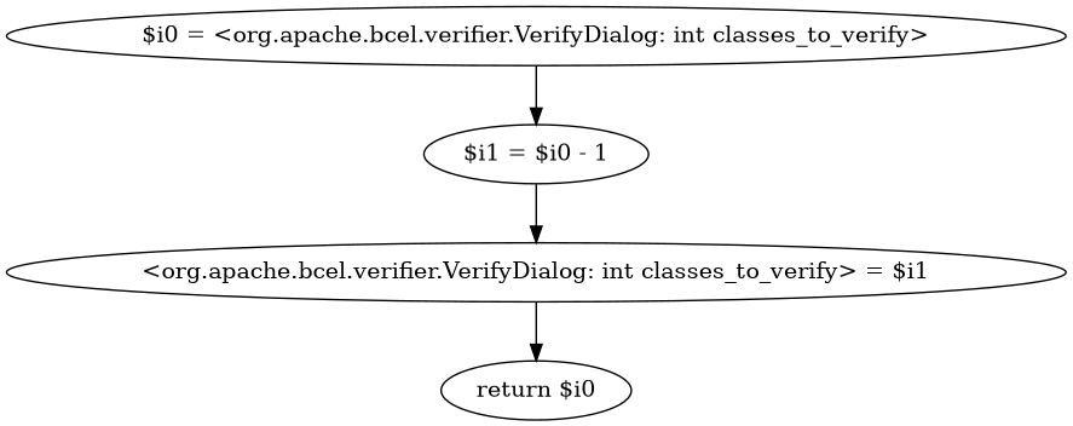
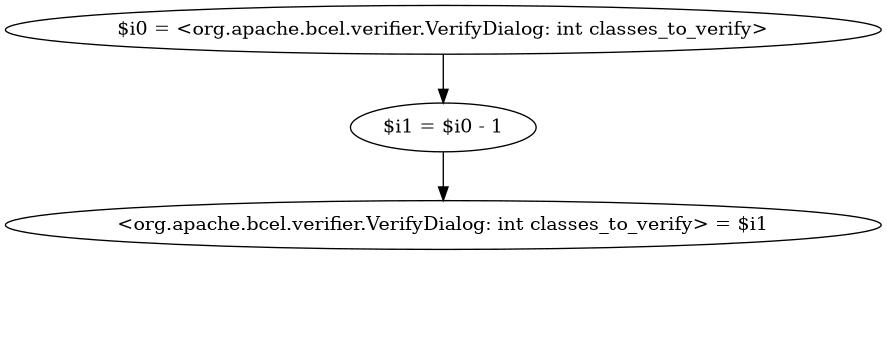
  digraph {
    "$i0 = <org.apache.bcel.verifier.VerifyDialog: int classes_to_verify>"
    "$i1 = $i0 - 1"
    "<org.apache.bcel.verifier.VerifyDialog: int classes_to_verify> = $i1"
-   "return $i0"
    "$i0 = <org.apache.bcel.verifier.VerifyDialog: int classes_to_verify>" -> "$i1 = $i0 - 1"
    "$i1 = $i0 - 1" -> "<org.apache.bcel.verifier.VerifyDialog: int classes_to_verify> = $i1"
-   "<org.apache.bcel.verifier.VerifyDialog: int classes_to_verify> = $i1" -> "return $i0"
  }
